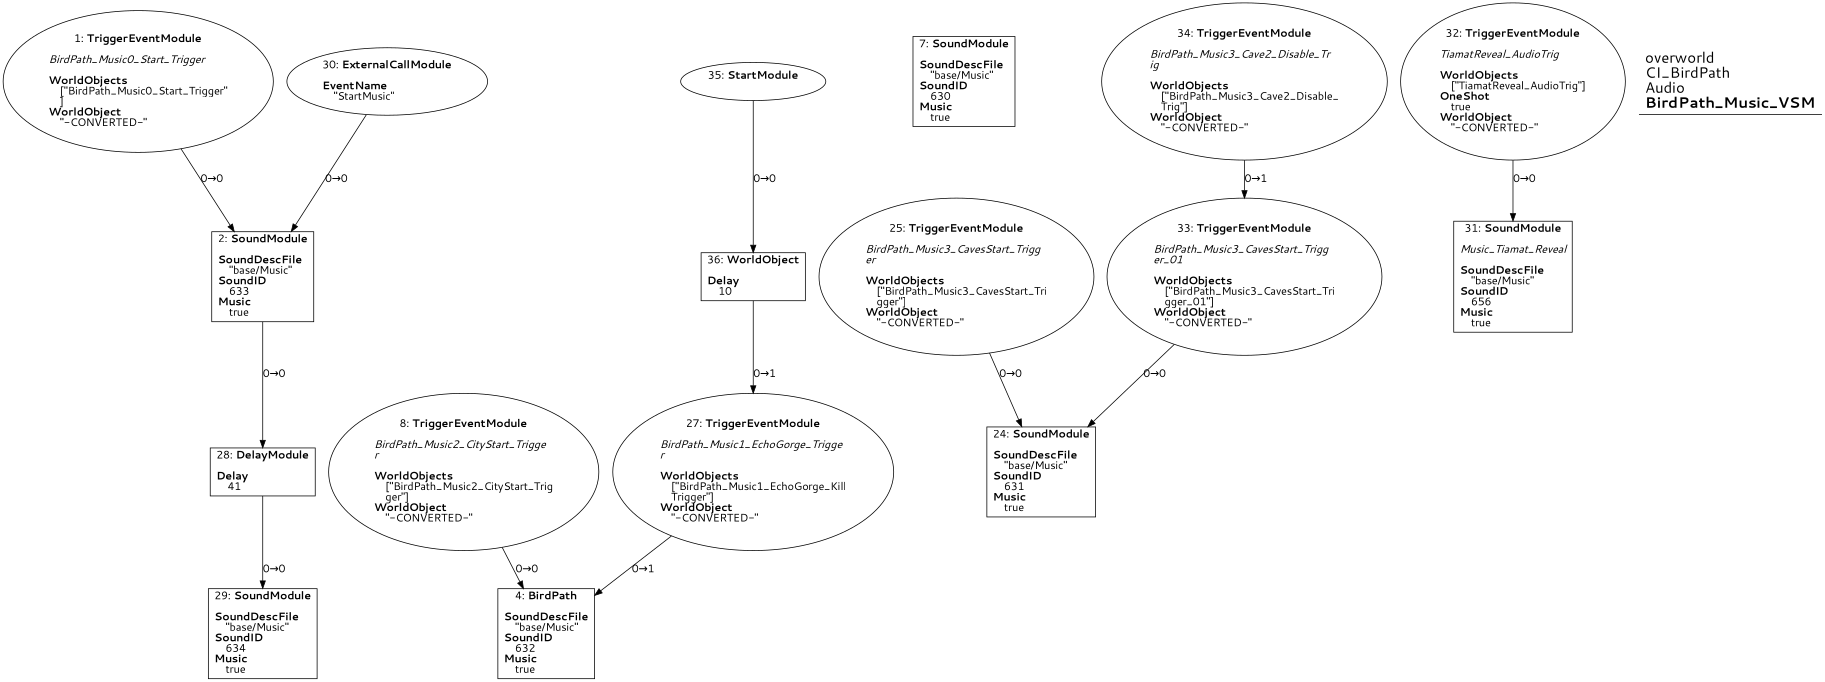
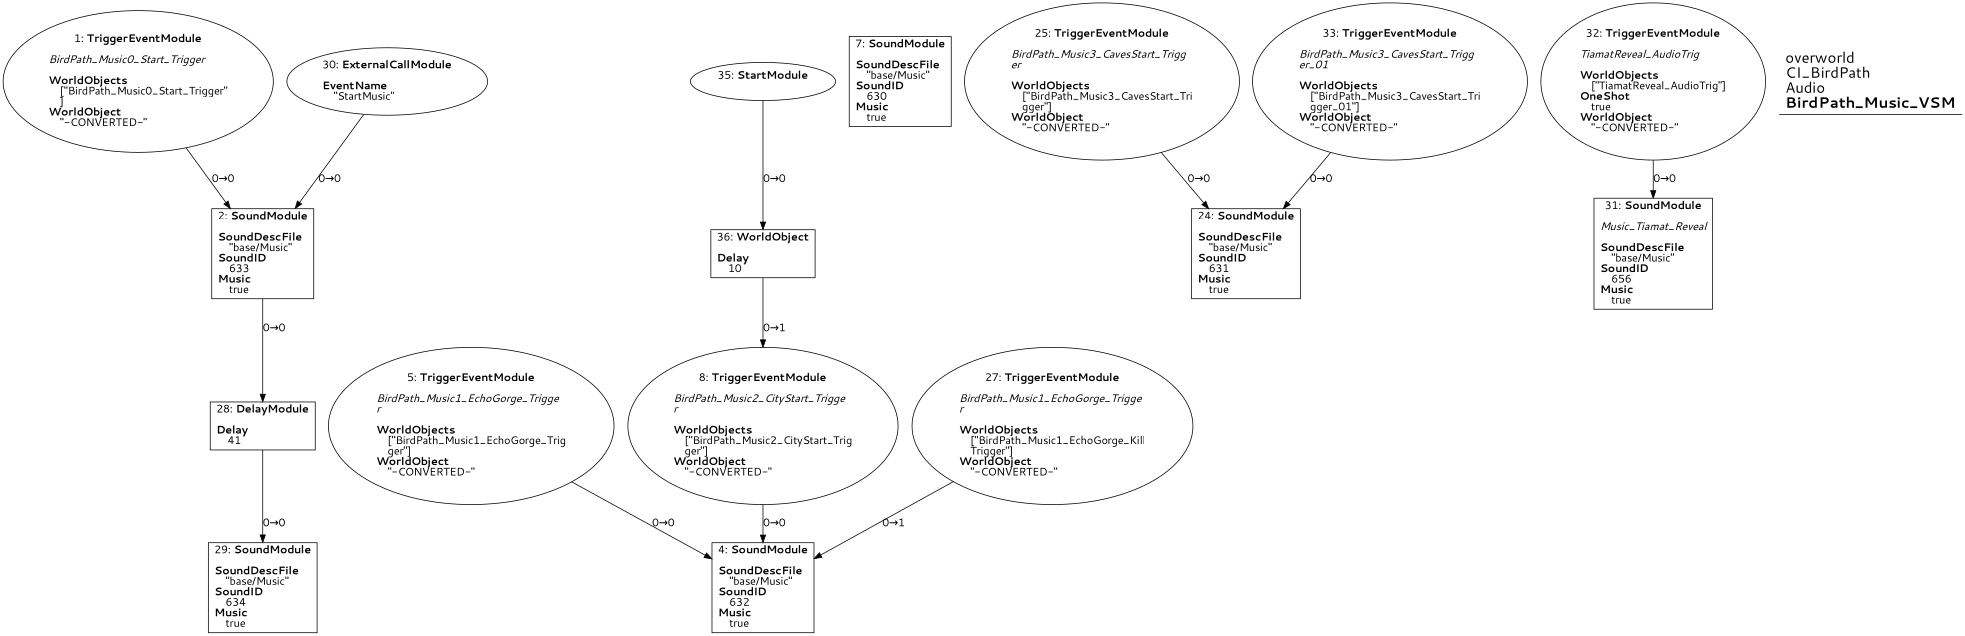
  digraph {
    fontname="Segoe UI"
    splines=spline
    node [fontname="Segoe UI" shape=oval]
    edge [fontname="Segoe UI"]
    n1 [label=<1: <b>TriggerEventModule</b><br/><br/><i>BirdPath_Music0_Start_Trigger<br align="left"/></i><br align="left"/><b>WorldObjects</b><br align="left"/>    [&quot;BirdPath_Music0_Start_Trigger&quot;<br align="left"/>    ]<br align="left"/><b>WorldObject</b><br align="left"/>    &quot;-CONVERTED-&quot;<br align="left"/>>]
    n2 [label=<2: <b>SoundModule</b><br/><br/><b>SoundDescFile</b><br align="left"/>    &quot;base/Music&quot;<br align="left"/><b>SoundID</b><br align="left"/>    633<br align="left"/><b>Music</b><br align="left"/>    true<br align="left"/>> shape=box]
    n3 [label=<28: <b>DelayModule</b><br/><br/><b>Delay</b><br align="left"/>    41<br align="left"/>> shape=box]
    n4 [label=<29: <b>SoundModule</b><br/><br/><b>SoundDescFile</b><br align="left"/>    &quot;base/Music&quot;<br align="left"/><b>SoundID</b><br align="left"/>    634<br align="left"/><b>Music</b><br align="left"/>    true<br align="left"/>> shape=box]
-   n5 [label=<4: <b>BirdPath</b><br/><br/><b>SoundDescFile</b><br align="left"/>    &quot;base/Music&quot;<br align="left"/><b>SoundID</b><br align="left"/>    632<br align="left"/><b>Music</b><br align="left"/>    true<br align="left"/>> shape=box]
+   n5 [label=<4: <b>SoundModule</b><br/><br/><b>SoundDescFile</b><br align="left"/>    &quot;base/Music&quot;<br align="left"/><b>SoundID</b><br align="left"/>    632<br align="left"/><b>Music</b><br align="left"/>    true<br align="left"/>> shape=box]
+   n6 [label=<5: <b>TriggerEventModule</b><br/><br/><i>BirdPath_Music1_EchoGorge_Trigge<br align="left"/>r<br align="left"/></i><br align="left"/><b>WorldObjects</b><br align="left"/>    [&quot;BirdPath_Music1_EchoGorge_Trig<br align="left"/>    ger&quot;]<br align="left"/><b>WorldObject</b><br align="left"/>    &quot;-CONVERTED-&quot;<br align="left"/>>]
    n7 [label=<7: <b>SoundModule</b><br/><br/><b>SoundDescFile</b><br align="left"/>    &quot;base/Music&quot;<br align="left"/><b>SoundID</b><br align="left"/>    630<br align="left"/><b>Music</b><br align="left"/>    true<br align="left"/>> shape=box]
    n8 [label=<8: <b>TriggerEventModule</b><br/><br/><i>BirdPath_Music2_CityStart_Trigge<br align="left"/>r<br align="left"/></i><br align="left"/><b>WorldObjects</b><br align="left"/>    [&quot;BirdPath_Music2_CityStart_Trig<br align="left"/>    ger&quot;]<br align="left"/><b>WorldObject</b><br align="left"/>    &quot;-CONVERTED-&quot;<br align="left"/>>]
    n9 [label=<24: <b>SoundModule</b><br/><br/><b>SoundDescFile</b><br align="left"/>    &quot;base/Music&quot;<br align="left"/><b>SoundID</b><br align="left"/>    631<br align="left"/><b>Music</b><br align="left"/>    true<br align="left"/>> shape=box]
    n10 [label=<25: <b>TriggerEventModule</b><br/><br/><i>BirdPath_Music3_CavesStart_Trigg<br align="left"/>er<br align="left"/></i><br align="left"/><b>WorldObjects</b><br align="left"/>    [&quot;BirdPath_Music3_CavesStart_Tri<br align="left"/>    gger&quot;]<br align="left"/><b>WorldObject</b><br align="left"/>    &quot;-CONVERTED-&quot;<br align="left"/>>]
    n11 [label=<27: <b>TriggerEventModule</b><br/><br/><i>BirdPath_Music1_EchoGorge_Trigge<br align="left"/>r<br align="left"/></i><br align="left"/><b>WorldObjects</b><br align="left"/>    [&quot;BirdPath_Music1_EchoGorge_Kill<br align="left"/>    Trigger&quot;]<br align="left"/><b>WorldObject</b><br align="left"/>    &quot;-CONVERTED-&quot;<br align="left"/>>]
    n12 [label=<30: <b>ExternalCallModule</b><br/><br/><b>EventName</b><br align="left"/>    &quot;StartMusic&quot;<br align="left"/>>]
    n13 [label=<31: <b>SoundModule</b><br/><br/><i>Music_Tiamat_Reveal<br align="left"/></i><br align="left"/><b>SoundDescFile</b><br align="left"/>    &quot;base/Music&quot;<br align="left"/><b>SoundID</b><br align="left"/>    656<br align="left"/><b>Music</b><br align="left"/>    true<br align="left"/>> shape=box]
    n14 [label=<32: <b>TriggerEventModule</b><br/><br/><i>TiamatReveal_AudioTrig<br align="left"/></i><br align="left"/><b>WorldObjects</b><br align="left"/>    [&quot;TiamatReveal_AudioTrig&quot;]<br align="left"/><b>OneShot</b><br align="left"/>    true<br align="left"/><b>WorldObject</b><br align="left"/>    &quot;-CONVERTED-&quot;<br align="left"/>>]
    n15 [label=<33: <b>TriggerEventModule</b><br/><br/><i>BirdPath_Music3_CavesStart_Trigg<br align="left"/>er_01<br align="left"/></i><br align="left"/><b>WorldObjects</b><br align="left"/>    [&quot;BirdPath_Music3_CavesStart_Tri<br align="left"/>    gger_01&quot;]<br align="left"/><b>WorldObject</b><br align="left"/>    &quot;-CONVERTED-&quot;<br align="left"/>>]
-   n16 [label=<34: <b>TriggerEventModule</b><br/><br/><i>BirdPath_Music3_Cave2_Disable_Tr<br align="left"/>ig<br align="left"/></i><br align="left"/><b>WorldObjects</b><br align="left"/>    [&quot;BirdPath_Music3_Cave2_Disable_<br align="left"/>    Trig&quot;]<br align="left"/><b>WorldObject</b><br align="left"/>    &quot;-CONVERTED-&quot;<br align="left"/>>]
    n17 [label=<35: <b>StartModule</b><br/><br/>>]
    n18 [label=<36: <b>WorldObject</b><br/><br/><b>Delay</b><br align="left"/>    10<br align="left"/>> shape=box]
    n19 [label=<<font point-size="20">overworld<br align="left"/>CI_BirdPath<br align="left"/>Audio<br align="left"/><b>BirdPath_Music_VSM</b><br align="left"/></font>> shape=underline]
    n1 -> n2 [label="0→0"]
    n2 -> n3 [label="0→0"]
    n3 -> n4 [label="0→0"]
+   n6 -> n5 [label="0→0"]
    n8 -> n5 [label="0→0"]
    n10 -> n9 [label="0→0"]
    n11 -> n5 [label="0→1"]
    n12 -> n2 [label="0→0"]
    n14 -> n13 [label="0→0"]
    n15 -> n9 [label="0→0"]
-   n16 -> n15 [label="0→1"]
    n17 -> n18 [label="0→0"]
-   n18 -> n11 [label="0→1"]
+   n18 -> n8 [label="0→1"]
  }
